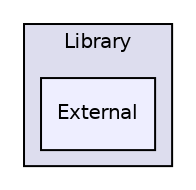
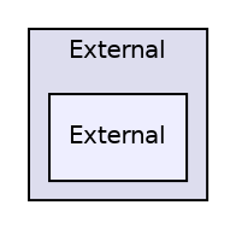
  digraph {
    compound=true
    n1 [fillcolor="#eeeeff" fontname=Helvetica fontsize=10 label=External pencolor=black shape=box style=filled]
    subgraph cluster_1 {
      bgcolor="#ddddee"
      fontname=Helvetica
      fontsize=10
-     label=Library
+     label=External
      pencolor=black
      n1
    }
  }
